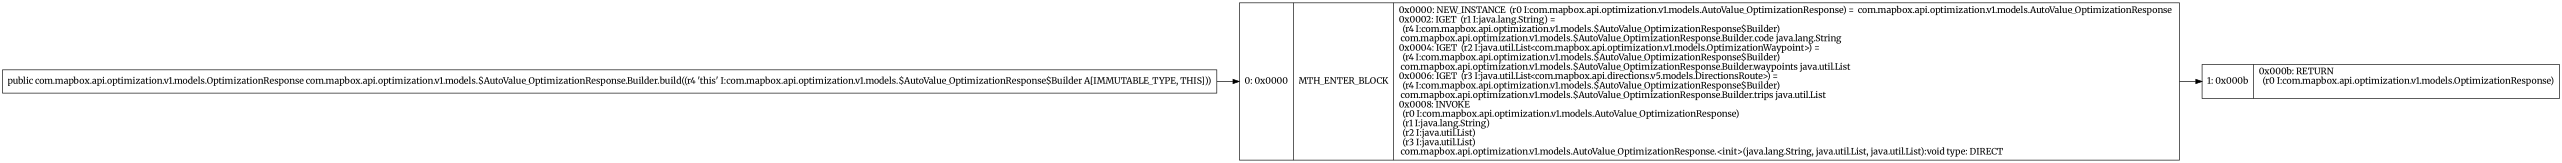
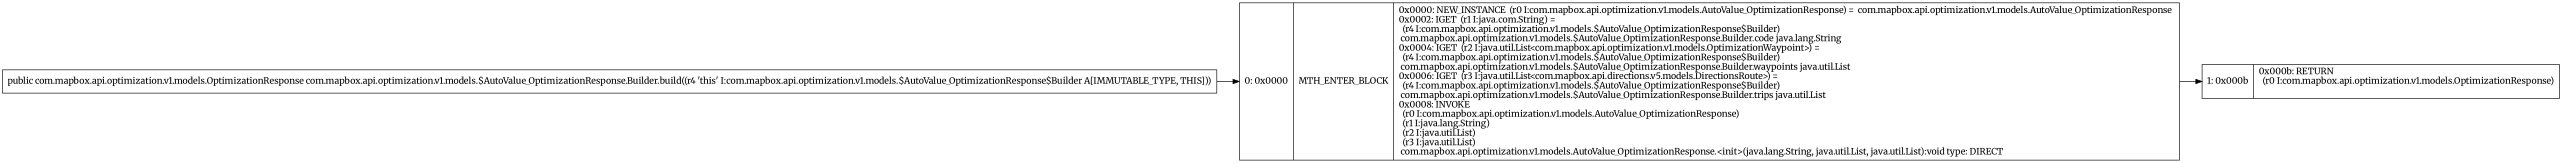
  digraph {
    rankdir=LR
    fontname=Merriweather
    node [shape=record fontname=Merriweather]
    edge [fontname=Merriweather]
-   n1 [label="{0\:\ 0x0000|MTH_ENTER_BLOCK\l|0x0000: NEW_INSTANCE  (r0 I:com.mapbox.api.optimization.v1.models.AutoValue_OptimizationResponse) =  com.mapbox.api.optimization.v1.models.AutoValue_OptimizationResponse \l0x0002: IGET  (r1 I:java.lang.String) = \l  (r4 I:com.mapbox.api.optimization.v1.models.$AutoValue_OptimizationResponse$Builder)\l com.mapbox.api.optimization.v1.models.$AutoValue_OptimizationResponse.Builder.code java.lang.String \l0x0004: IGET  (r2 I:java.util.List\<com.mapbox.api.optimization.v1.models.OptimizationWaypoint\>) = \l  (r4 I:com.mapbox.api.optimization.v1.models.$AutoValue_OptimizationResponse$Builder)\l com.mapbox.api.optimization.v1.models.$AutoValue_OptimizationResponse.Builder.waypoints java.util.List \l0x0006: IGET  (r3 I:java.util.List\<com.mapbox.api.directions.v5.models.DirectionsRoute\>) = \l  (r4 I:com.mapbox.api.optimization.v1.models.$AutoValue_OptimizationResponse$Builder)\l com.mapbox.api.optimization.v1.models.$AutoValue_OptimizationResponse.Builder.trips java.util.List \l0x0008: INVOKE  \l  (r0 I:com.mapbox.api.optimization.v1.models.AutoValue_OptimizationResponse)\l  (r1 I:java.lang.String)\l  (r2 I:java.util.List)\l  (r3 I:java.util.List)\l com.mapbox.api.optimization.v1.models.AutoValue_OptimizationResponse.\<init\>(java.lang.String, java.util.List, java.util.List):void type: DIRECT \l}"]
+   n1 [label="{0\:\ 0x0000|MTH_ENTER_BLOCK\l|0x0000: NEW_INSTANCE  (r0 I:com.mapbox.api.optimization.v1.models.AutoValue_OptimizationResponse) =  com.mapbox.api.optimization.v1.models.AutoValue_OptimizationResponse \l0x0002: IGET  (r1 I:java.com.String) = \l  (r4 I:com.mapbox.api.optimization.v1.models.$AutoValue_OptimizationResponse$Builder)\l com.mapbox.api.optimization.v1.models.$AutoValue_OptimizationResponse.Builder.code java.lang.String \l0x0004: IGET  (r2 I:java.util.List\<com.mapbox.api.optimization.v1.models.OptimizationWaypoint\>) = \l  (r4 I:com.mapbox.api.optimization.v1.models.$AutoValue_OptimizationResponse$Builder)\l com.mapbox.api.optimization.v1.models.$AutoValue_OptimizationResponse.Builder.waypoints java.util.List \l0x0006: IGET  (r3 I:java.util.List\<com.mapbox.api.directions.v5.models.DirectionsRoute\>) = \l  (r4 I:com.mapbox.api.optimization.v1.models.$AutoValue_OptimizationResponse$Builder)\l com.mapbox.api.optimization.v1.models.$AutoValue_OptimizationResponse.Builder.trips java.util.List \l0x0008: INVOKE  \l  (r0 I:com.mapbox.api.optimization.v1.models.AutoValue_OptimizationResponse)\l  (r1 I:java.lang.String)\l  (r2 I:java.util.List)\l  (r3 I:java.util.List)\l com.mapbox.api.optimization.v1.models.AutoValue_OptimizationResponse.\<init\>(java.lang.String, java.util.List, java.util.List):void type: DIRECT \l}"]
    n2 [label="{1\:\ 0x000b|0x000b: RETURN  \l  (r0 I:com.mapbox.api.optimization.v1.models.OptimizationResponse)\l \l}"]
    n3 [label="{public com.mapbox.api.optimization.v1.models.OptimizationResponse com.mapbox.api.optimization.v1.models.$AutoValue_OptimizationResponse.Builder.build((r4 'this' I:com.mapbox.api.optimization.v1.models.$AutoValue_OptimizationResponse$Builder A[IMMUTABLE_TYPE, THIS])) }"]
    n1 -> n2
    n3 -> n1
  }
